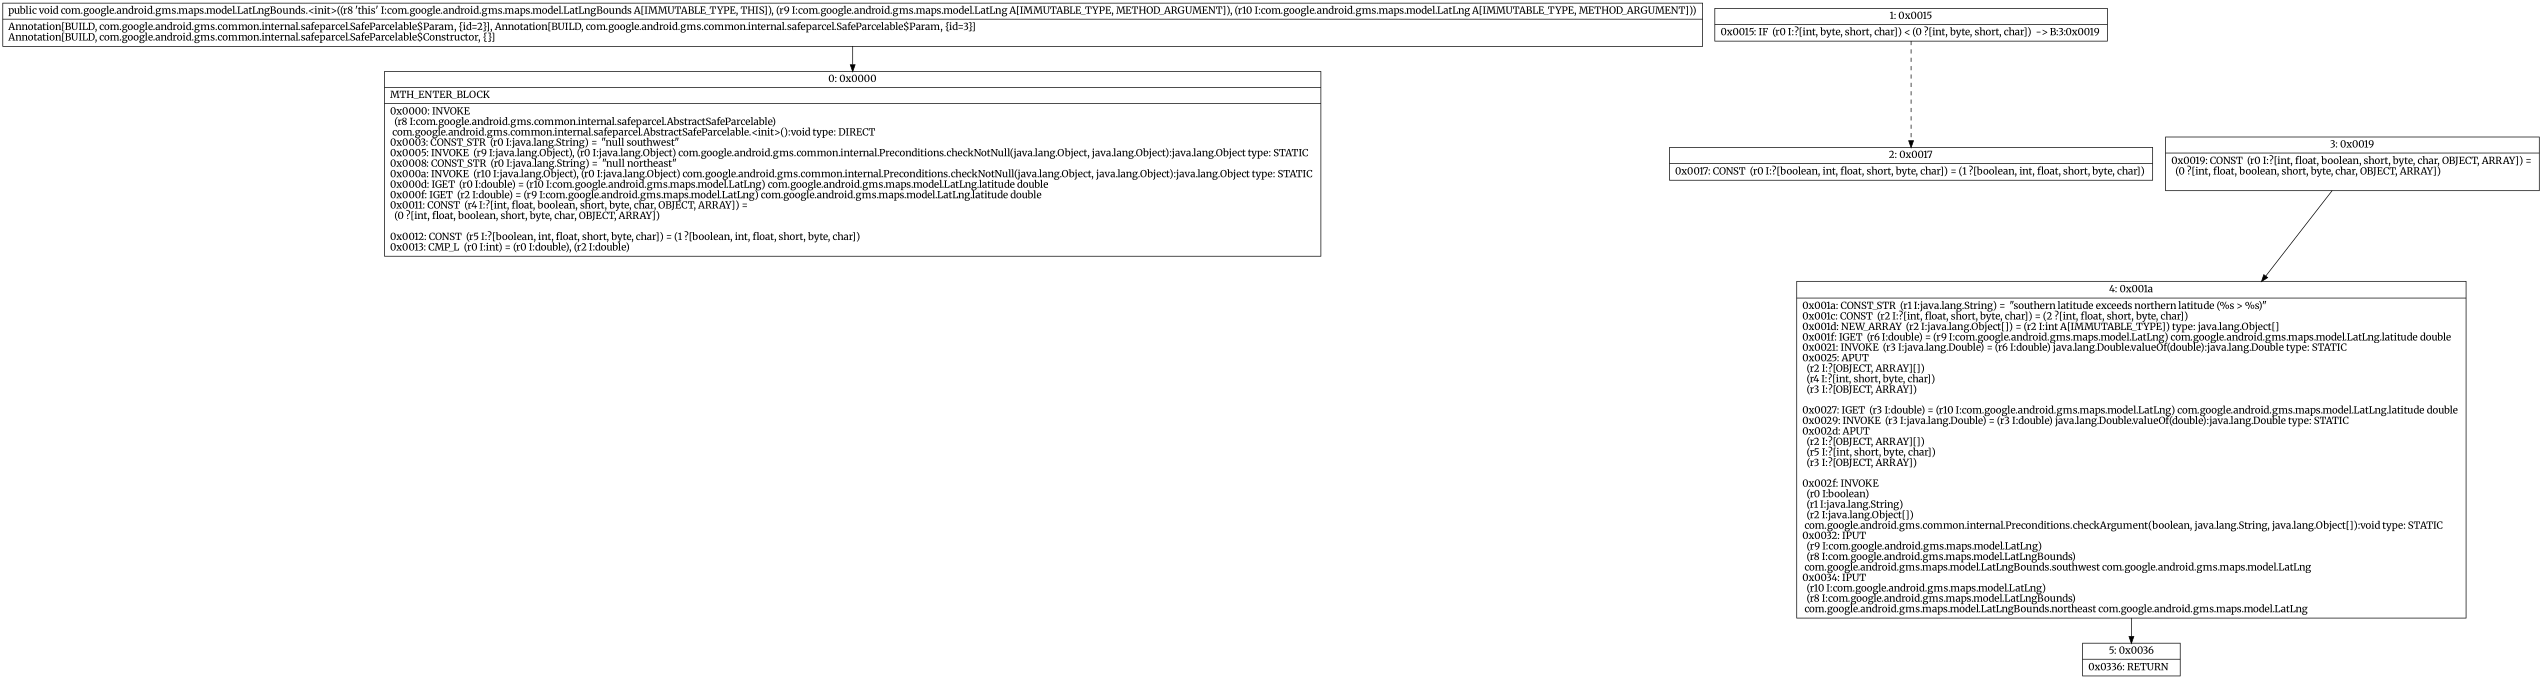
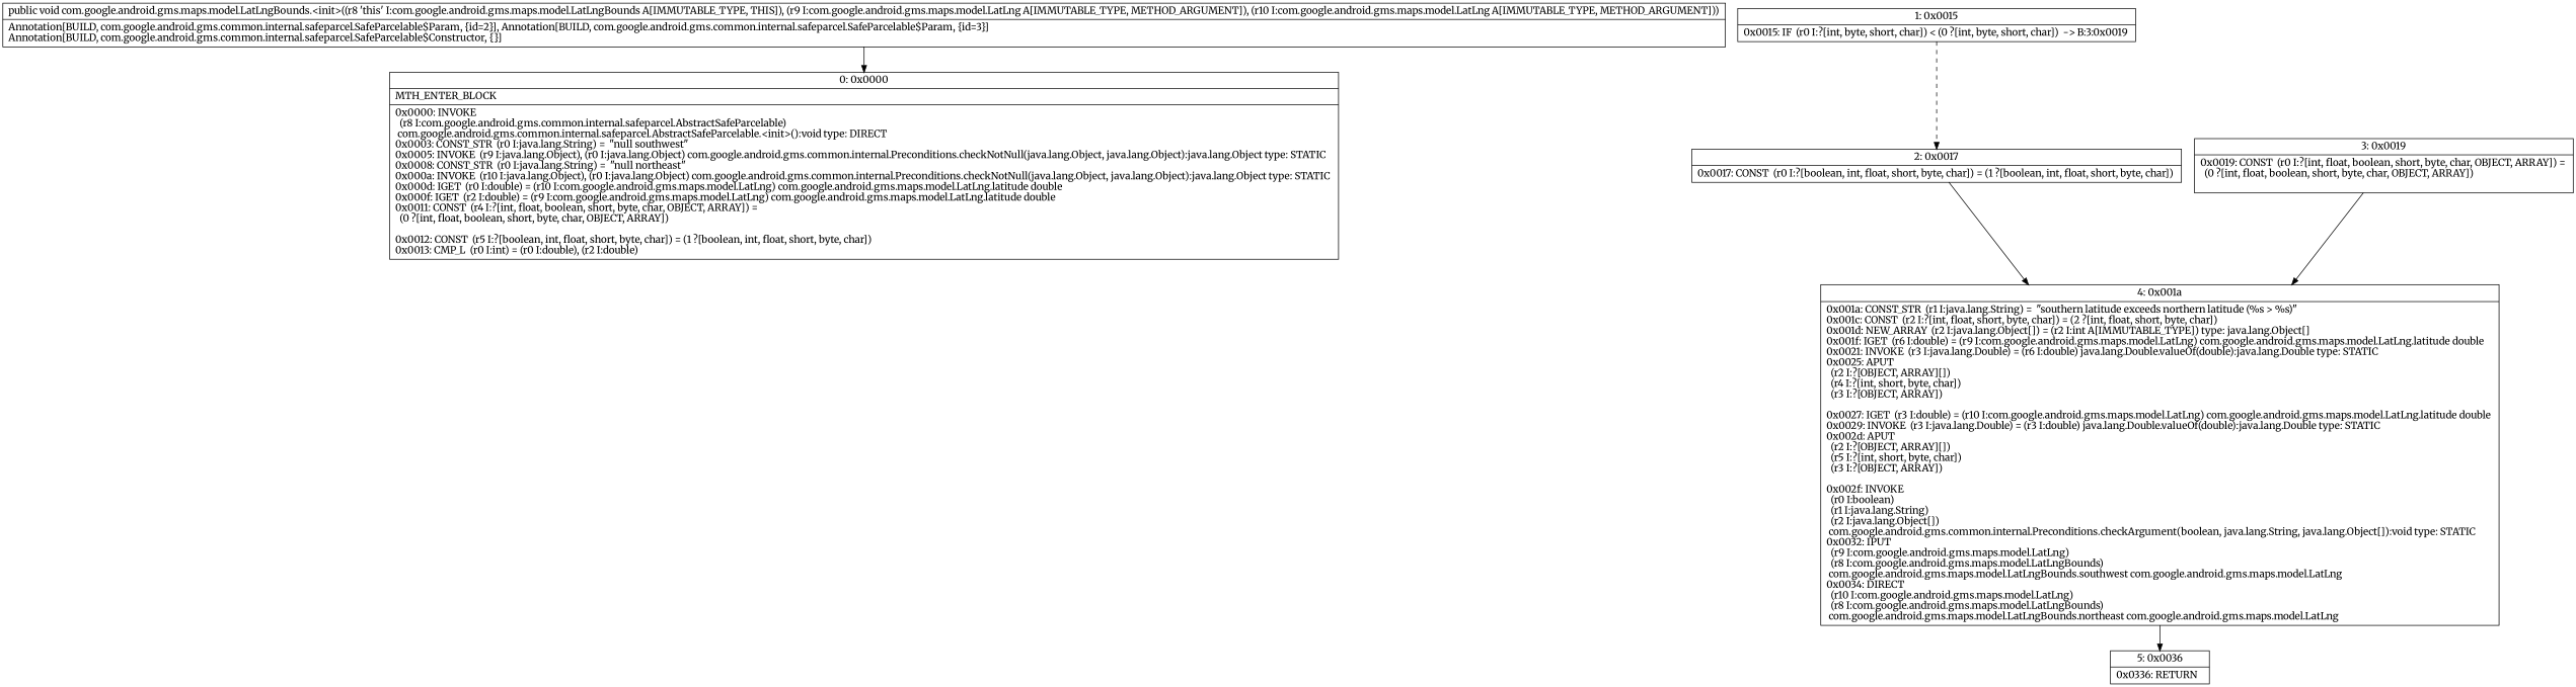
  digraph {
    fontname=Merriweather
    node [fontname=Merriweather shape=record]
    edge [fontname=Merriweather]
    n1 [label="{0\:\ 0x0000|MTH_ENTER_BLOCK\l|0x0000: INVOKE  \l  (r8 I:com.google.android.gms.common.internal.safeparcel.AbstractSafeParcelable)\l com.google.android.gms.common.internal.safeparcel.AbstractSafeParcelable.\<init\>():void type: DIRECT \l0x0003: CONST_STR  (r0 I:java.lang.String) =  \"null southwest\" \l0x0005: INVOKE  (r9 I:java.lang.Object), (r0 I:java.lang.Object) com.google.android.gms.common.internal.Preconditions.checkNotNull(java.lang.Object, java.lang.Object):java.lang.Object type: STATIC \l0x0008: CONST_STR  (r0 I:java.lang.String) =  \"null northeast\" \l0x000a: INVOKE  (r10 I:java.lang.Object), (r0 I:java.lang.Object) com.google.android.gms.common.internal.Preconditions.checkNotNull(java.lang.Object, java.lang.Object):java.lang.Object type: STATIC \l0x000d: IGET  (r0 I:double) = (r10 I:com.google.android.gms.maps.model.LatLng) com.google.android.gms.maps.model.LatLng.latitude double \l0x000f: IGET  (r2 I:double) = (r9 I:com.google.android.gms.maps.model.LatLng) com.google.android.gms.maps.model.LatLng.latitude double \l0x0011: CONST  (r4 I:?[int, float, boolean, short, byte, char, OBJECT, ARRAY]) = \l  (0 ?[int, float, boolean, short, byte, char, OBJECT, ARRAY])\l \l0x0012: CONST  (r5 I:?[boolean, int, float, short, byte, char]) = (1 ?[boolean, int, float, short, byte, char]) \l0x0013: CMP_L  (r0 I:int) = (r0 I:double), (r2 I:double) \l}"]
    n2 [label="{1\:\ 0x0015|0x0015: IF  (r0 I:?[int, byte, short, char]) \< (0 ?[int, byte, short, char])  \-\> B:3:0x0019 \l}"]
    n3 [label="{2\:\ 0x0017|0x0017: CONST  (r0 I:?[boolean, int, float, short, byte, char]) = (1 ?[boolean, int, float, short, byte, char]) \l}"]
-   n4 [label="{4\:\ 0x001a|0x001a: CONST_STR  (r1 I:java.lang.String) =  \"southern latitude exceeds northern latitude (%s \> %s)\" \l0x001c: CONST  (r2 I:?[int, float, short, byte, char]) = (2 ?[int, float, short, byte, char]) \l0x001d: NEW_ARRAY  (r2 I:java.lang.Object[]) = (r2 I:int A[IMMUTABLE_TYPE]) type: java.lang.Object[] \l0x001f: IGET  (r6 I:double) = (r9 I:com.google.android.gms.maps.model.LatLng) com.google.android.gms.maps.model.LatLng.latitude double \l0x0021: INVOKE  (r3 I:java.lang.Double) = (r6 I:double) java.lang.Double.valueOf(double):java.lang.Double type: STATIC \l0x0025: APUT  \l  (r2 I:?[OBJECT, ARRAY][])\l  (r4 I:?[int, short, byte, char])\l  (r3 I:?[OBJECT, ARRAY])\l \l0x0027: IGET  (r3 I:double) = (r10 I:com.google.android.gms.maps.model.LatLng) com.google.android.gms.maps.model.LatLng.latitude double \l0x0029: INVOKE  (r3 I:java.lang.Double) = (r3 I:double) java.lang.Double.valueOf(double):java.lang.Double type: STATIC \l0x002d: APUT  \l  (r2 I:?[OBJECT, ARRAY][])\l  (r5 I:?[int, short, byte, char])\l  (r3 I:?[OBJECT, ARRAY])\l \l0x002f: INVOKE  \l  (r0 I:boolean)\l  (r1 I:java.lang.String)\l  (r2 I:java.lang.Object[])\l com.google.android.gms.common.internal.Preconditions.checkArgument(boolean, java.lang.String, java.lang.Object[]):void type: STATIC \l0x0032: IPUT  \l  (r9 I:com.google.android.gms.maps.model.LatLng)\l  (r8 I:com.google.android.gms.maps.model.LatLngBounds)\l com.google.android.gms.maps.model.LatLngBounds.southwest com.google.android.gms.maps.model.LatLng \l0x0034: IPUT  \l  (r10 I:com.google.android.gms.maps.model.LatLng)\l  (r8 I:com.google.android.gms.maps.model.LatLngBounds)\l com.google.android.gms.maps.model.LatLngBounds.northeast com.google.android.gms.maps.model.LatLng \l}"]
+   n4 [label="{4\:\ 0x001a|0x001a: CONST_STR  (r1 I:java.lang.String) =  \"southern latitude exceeds northern latitude (%s \> %s)\" \l0x001c: CONST  (r2 I:?[int, float, short, byte, char]) = (2 ?[int, float, short, byte, char]) \l0x001d: NEW_ARRAY  (r2 I:java.lang.Object[]) = (r2 I:int A[IMMUTABLE_TYPE]) type: java.lang.Object[] \l0x001f: IGET  (r6 I:double) = (r9 I:com.google.android.gms.maps.model.LatLng) com.google.android.gms.maps.model.LatLng.latitude double \l0x0021: INVOKE  (r3 I:java.lang.Double) = (r6 I:double) java.lang.Double.valueOf(double):java.lang.Double type: STATIC \l0x0025: APUT  \l  (r2 I:?[OBJECT, ARRAY][])\l  (r4 I:?[int, short, byte, char])\l  (r3 I:?[OBJECT, ARRAY])\l \l0x0027: IGET  (r3 I:double) = (r10 I:com.google.android.gms.maps.model.LatLng) com.google.android.gms.maps.model.LatLng.latitude double \l0x0029: INVOKE  (r3 I:java.lang.Double) = (r3 I:double) java.lang.Double.valueOf(double):java.lang.Double type: STATIC \l0x002d: APUT  \l  (r2 I:?[OBJECT, ARRAY][])\l  (r5 I:?[int, short, byte, char])\l  (r3 I:?[OBJECT, ARRAY])\l \l0x002f: INVOKE  \l  (r0 I:boolean)\l  (r1 I:java.lang.String)\l  (r2 I:java.lang.Object[])\l com.google.android.gms.common.internal.Preconditions.checkArgument(boolean, java.lang.String, java.lang.Object[]):void type: STATIC \l0x0032: IPUT  \l  (r9 I:com.google.android.gms.maps.model.LatLng)\l  (r8 I:com.google.android.gms.maps.model.LatLngBounds)\l com.google.android.gms.maps.model.LatLngBounds.southwest com.google.android.gms.maps.model.LatLng \l0x0034: DIRECT  \l  (r10 I:com.google.android.gms.maps.model.LatLng)\l  (r8 I:com.google.android.gms.maps.model.LatLngBounds)\l com.google.android.gms.maps.model.LatLngBounds.northeast com.google.android.gms.maps.model.LatLng \l}"]
    n5 [label="{3\:\ 0x0019|0x0019: CONST  (r0 I:?[int, float, boolean, short, byte, char, OBJECT, ARRAY]) = \l  (0 ?[int, float, boolean, short, byte, char, OBJECT, ARRAY])\l \l}"]
    n6 [label="{5\:\ 0x0036|0x0336: RETURN   \l}"]
    n7 [label="{public void com.google.android.gms.maps.model.LatLngBounds.\<init\>((r8 'this' I:com.google.android.gms.maps.model.LatLngBounds A[IMMUTABLE_TYPE, THIS]), (r9 I:com.google.android.gms.maps.model.LatLng A[IMMUTABLE_TYPE, METHOD_ARGUMENT]), (r10 I:com.google.android.gms.maps.model.LatLng A[IMMUTABLE_TYPE, METHOD_ARGUMENT]))  | Annotation[BUILD, com.google.android.gms.common.internal.safeparcel.SafeParcelable$Param, \{id=2\}], Annotation[BUILD, com.google.android.gms.common.internal.safeparcel.SafeParcelable$Param, \{id=3\}]\lAnnotation[BUILD, com.google.android.gms.common.internal.safeparcel.SafeParcelable$Constructor, \{\}]\l}"]
    n2 -> n3 [style=dashed]
+   n3 -> n4
    n4 -> n6
    n5 -> n4
    n7 -> n1
  }
